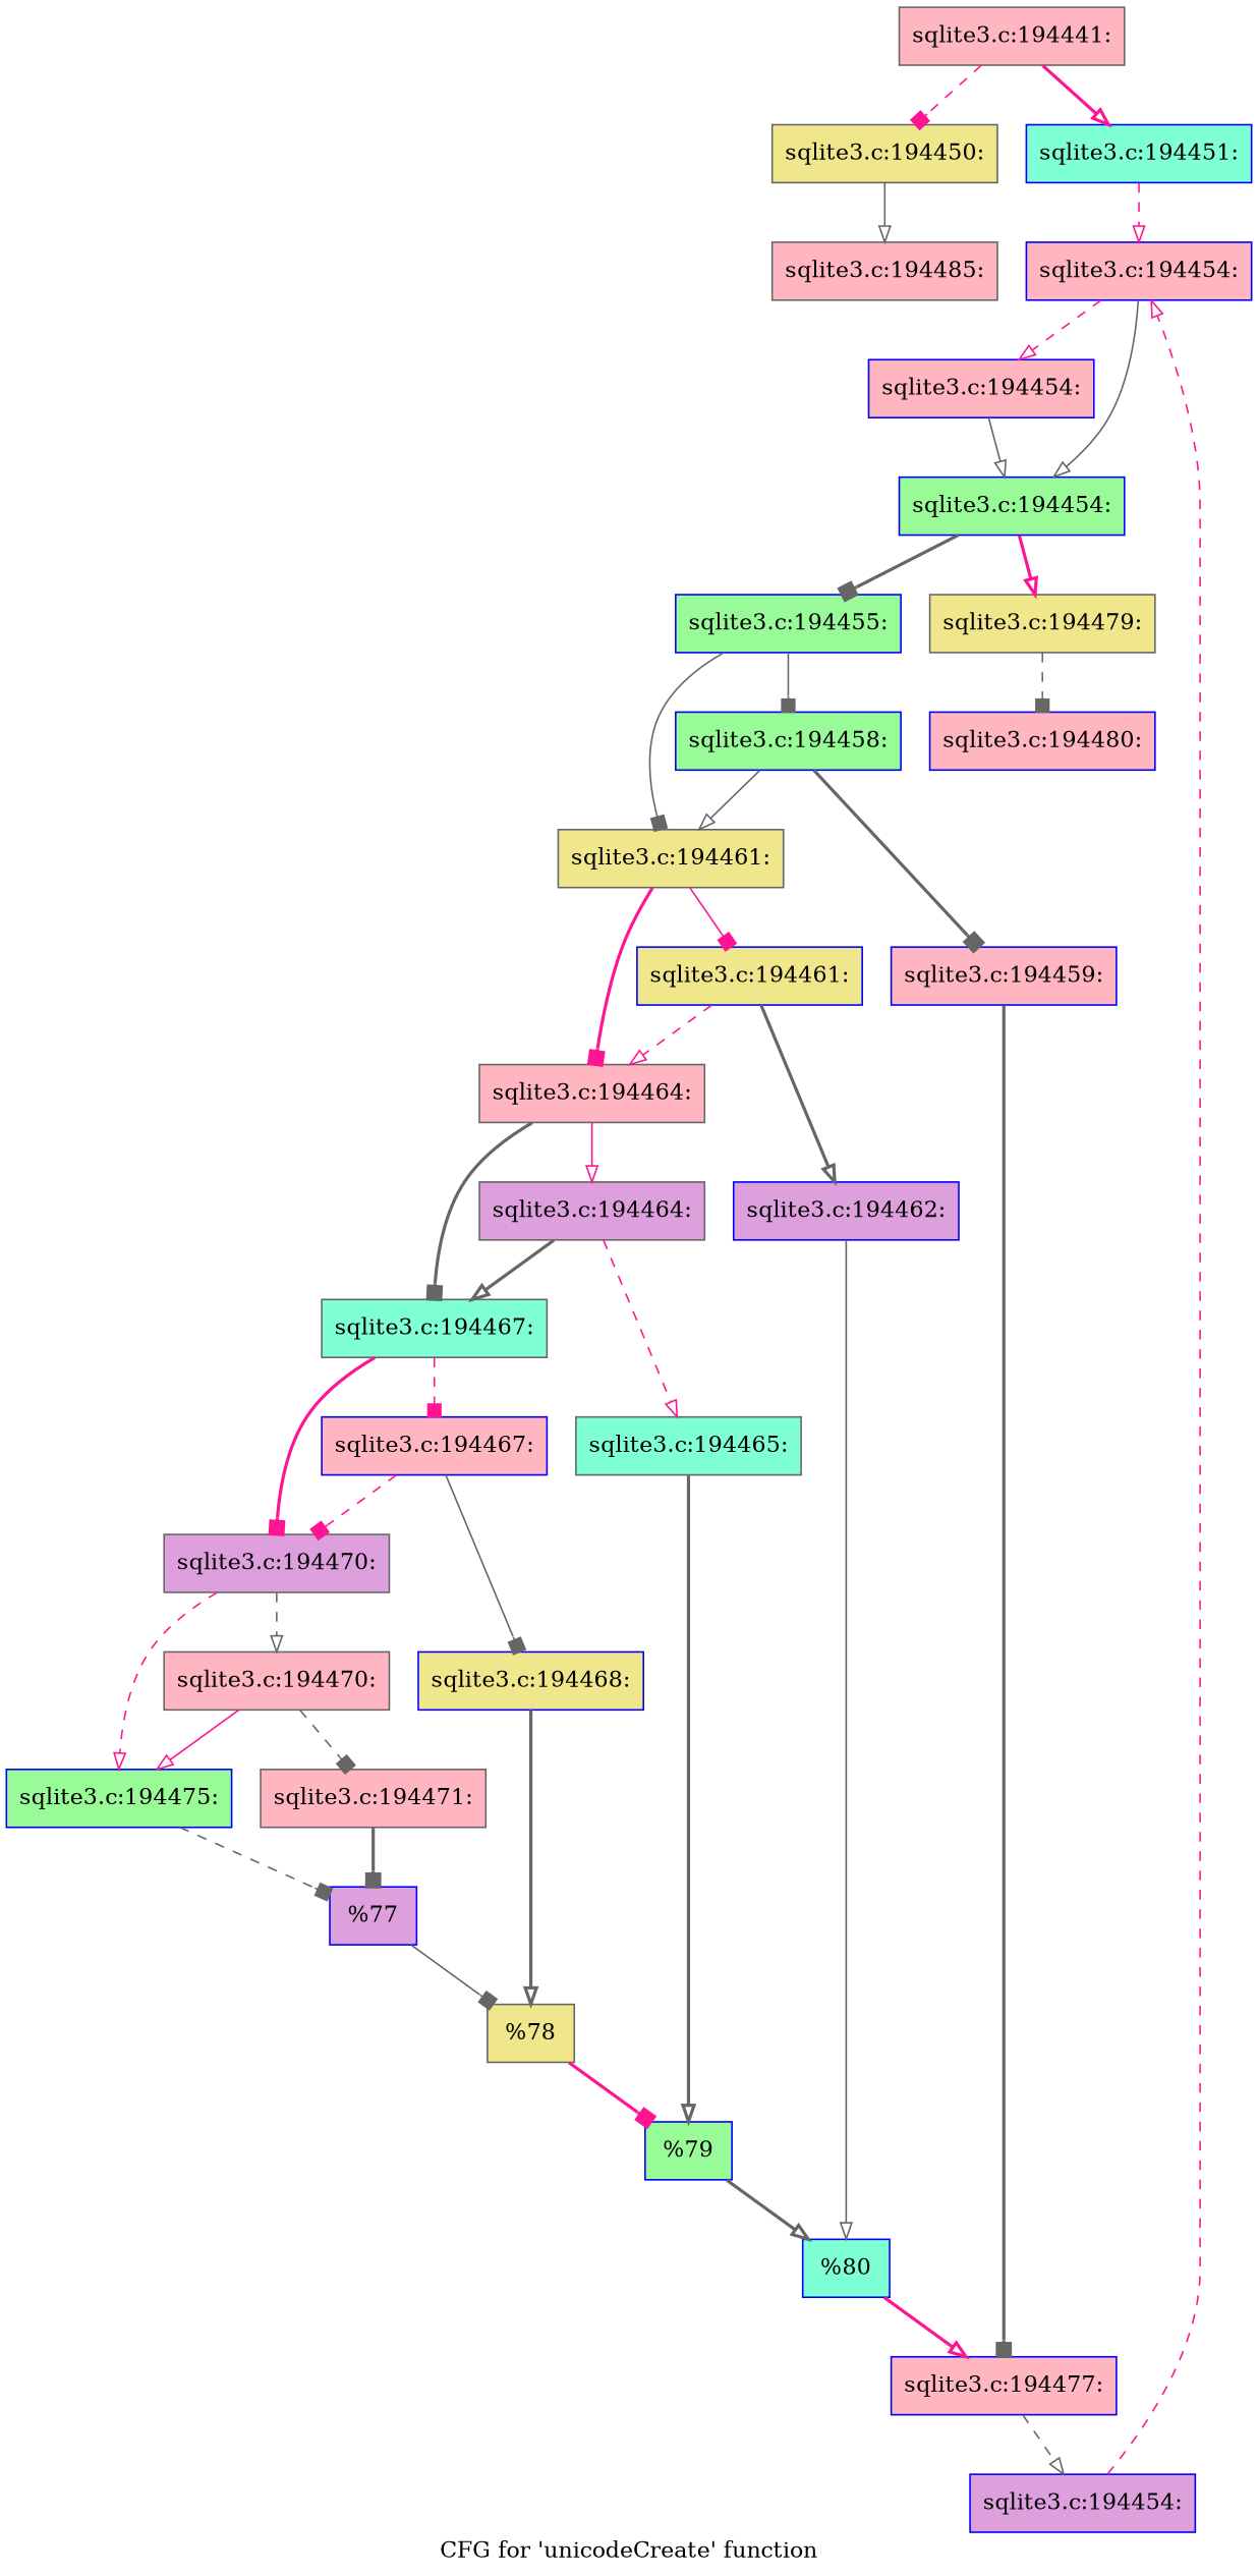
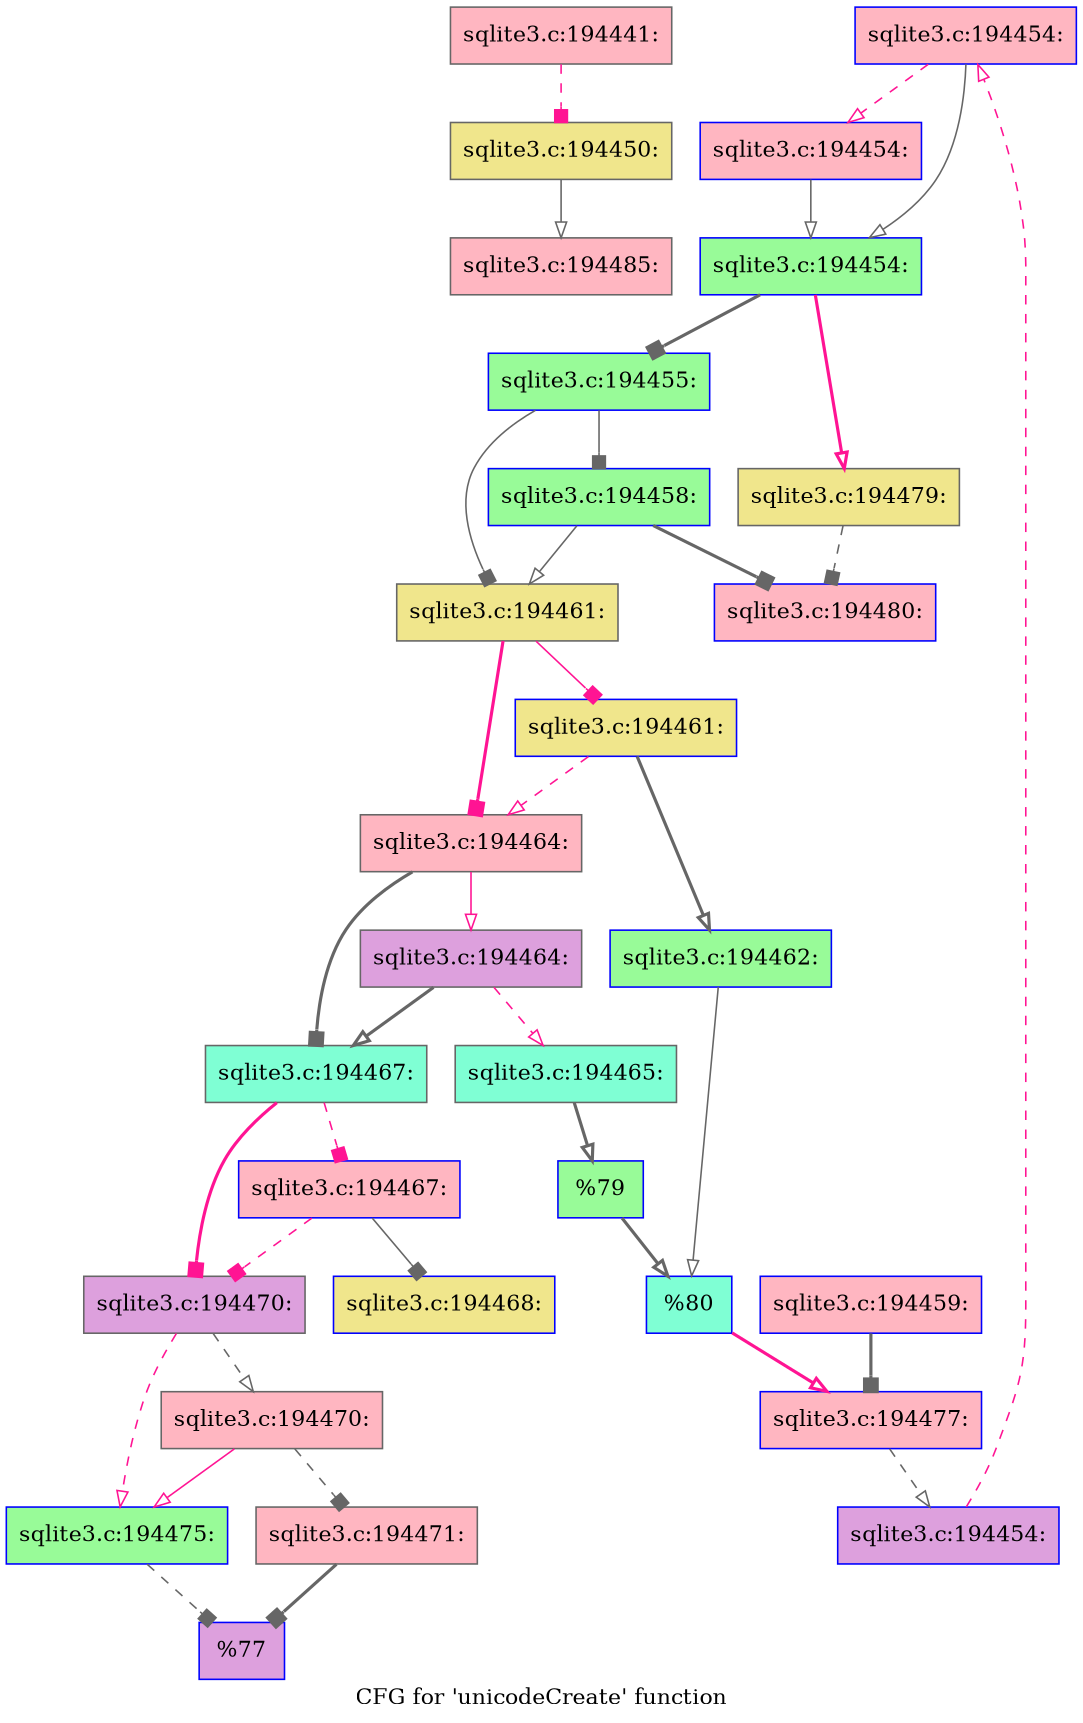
  digraph {
    label="CFG for 'unicodeCreate' function"
    node [color=blue fillcolor=lightpink shape=record style=filled]
    edge [arrowhead=onormal color=gray40 style=bold]
    n1 [color=gray40 label="{sqlite3.c:194441:}"]
    n2 [color=gray40 fillcolor=khaki label="{sqlite3.c:194450:}"]
-   n3 [fillcolor=aquamarine label="{sqlite3.c:194451:}"]
    n4 [color=gray40 label="{sqlite3.c:194485:}"]
    n5 [label="{sqlite3.c:194454:}"]
    n6 [label="{sqlite3.c:194454:}"]
    n7 [fillcolor=palegreen label="{sqlite3.c:194454:}"]
    n8 [fillcolor=palegreen label="{sqlite3.c:194455:}"]
    n9 [color=gray40 fillcolor=khaki label="{sqlite3.c:194479:}"]
    n10 [fillcolor=palegreen label="{sqlite3.c:194458:}"]
    n11 [color=gray40 fillcolor=khaki label="{sqlite3.c:194461:}"]
    n12 [label="{sqlite3.c:194480:}"]
    n13 [label="{sqlite3.c:194459:}"]
    n14 [fillcolor=khaki label="{sqlite3.c:194461:}"]
    n15 [color=gray40 label="{sqlite3.c:194464:}"]
    n16 [label="{sqlite3.c:194477:}"]
-   n17 [fillcolor=plum label="{sqlite3.c:194462:}"]
+   n17 [fillcolor=palegreen label="{sqlite3.c:194462:}"]
    n18 [color=gray40 fillcolor=plum label="{sqlite3.c:194464:}"]
    n19 [color=gray40 fillcolor=aquamarine label="{sqlite3.c:194467:}"]
    n20 [fillcolor=plum label="{sqlite3.c:194454:}"]
    n21 [fillcolor=aquamarine label="{%80}"]
    n22 [color=gray40 fillcolor=aquamarine label="{sqlite3.c:194465:}"]
    n23 [label="{sqlite3.c:194467:}"]
    n24 [color=gray40 fillcolor=plum label="{sqlite3.c:194470:}"]
    n25 [fillcolor=palegreen label="{%79}"]
    n26 [fillcolor=khaki label="{sqlite3.c:194468:}"]
    n27 [color=gray40 label="{sqlite3.c:194470:}"]
    n28 [fillcolor=palegreen label="{sqlite3.c:194475:}"]
-   n29 [color=gray40 fillcolor=khaki label="{%78}"]
    n30 [color=gray40 label="{sqlite3.c:194471:}"]
    n31 [fillcolor=plum label="{%77}"]
    n1 -> n2 [arrowhead=box color=deeppink style=dashed]
-   n1 -> n3 [color=deeppink]
    n2 -> n4 [style=solid]
-   n3 -> n5 [color=deeppink style=dashed]
    n5 -> n6 [color=deeppink style=dashed]
    n5 -> n7 [style=solid]
    n6 -> n7 [style=solid]
    n7 -> n8 [arrowhead=box]
    n7 -> n9 [color=deeppink]
    n8 -> n10 [arrowhead=box style=solid]
    n8 -> n11 [arrowhead=box style=solid]
    n9 -> n12 [arrowhead=box style=dashed]
    n10 -> n11 [style=solid]
-   n10 -> n13 [arrowhead=box]
+   n10 -> n12 [arrowhead=box]
    n11 -> n14 [arrowhead=box color=deeppink style=solid]
    n11 -> n15 [arrowhead=box color=deeppink]
    n13 -> n16 [arrowhead=box]
    n14 -> n15 [color=deeppink style=dashed]
    n14 -> n17
    n15 -> n18 [color=deeppink style=solid]
    n15 -> n19 [arrowhead=box]
    n16 -> n20 [style=dashed]
    n17 -> n21 [style=solid]
    n18 -> n19
    n18 -> n22 [color=deeppink style=dashed]
    n19 -> n23 [arrowhead=box color=deeppink style=dashed]
    n19 -> n24 [arrowhead=box color=deeppink]
    n20 -> n5 [color=deeppink style=dashed]
    n21 -> n16 [color=deeppink]
    n22 -> n25
    n23 -> n24 [arrowhead=box color=deeppink style=dashed]
    n23 -> n26 [arrowhead=box style=solid]
    n24 -> n27 [style=dashed]
    n24 -> n28 [color=deeppink style=dashed]
    n25 -> n21
-   n26 -> n29
    n27 -> n28 [color=deeppink style=solid]
    n27 -> n30 [arrowhead=box style=dashed]
    n28 -> n31 [arrowhead=box style=dashed]
-   n29 -> n25 [arrowhead=box color=deeppink]
    n30 -> n31 [arrowhead=box]
-   n31 -> n29 [arrowhead=box style=solid]
  }
